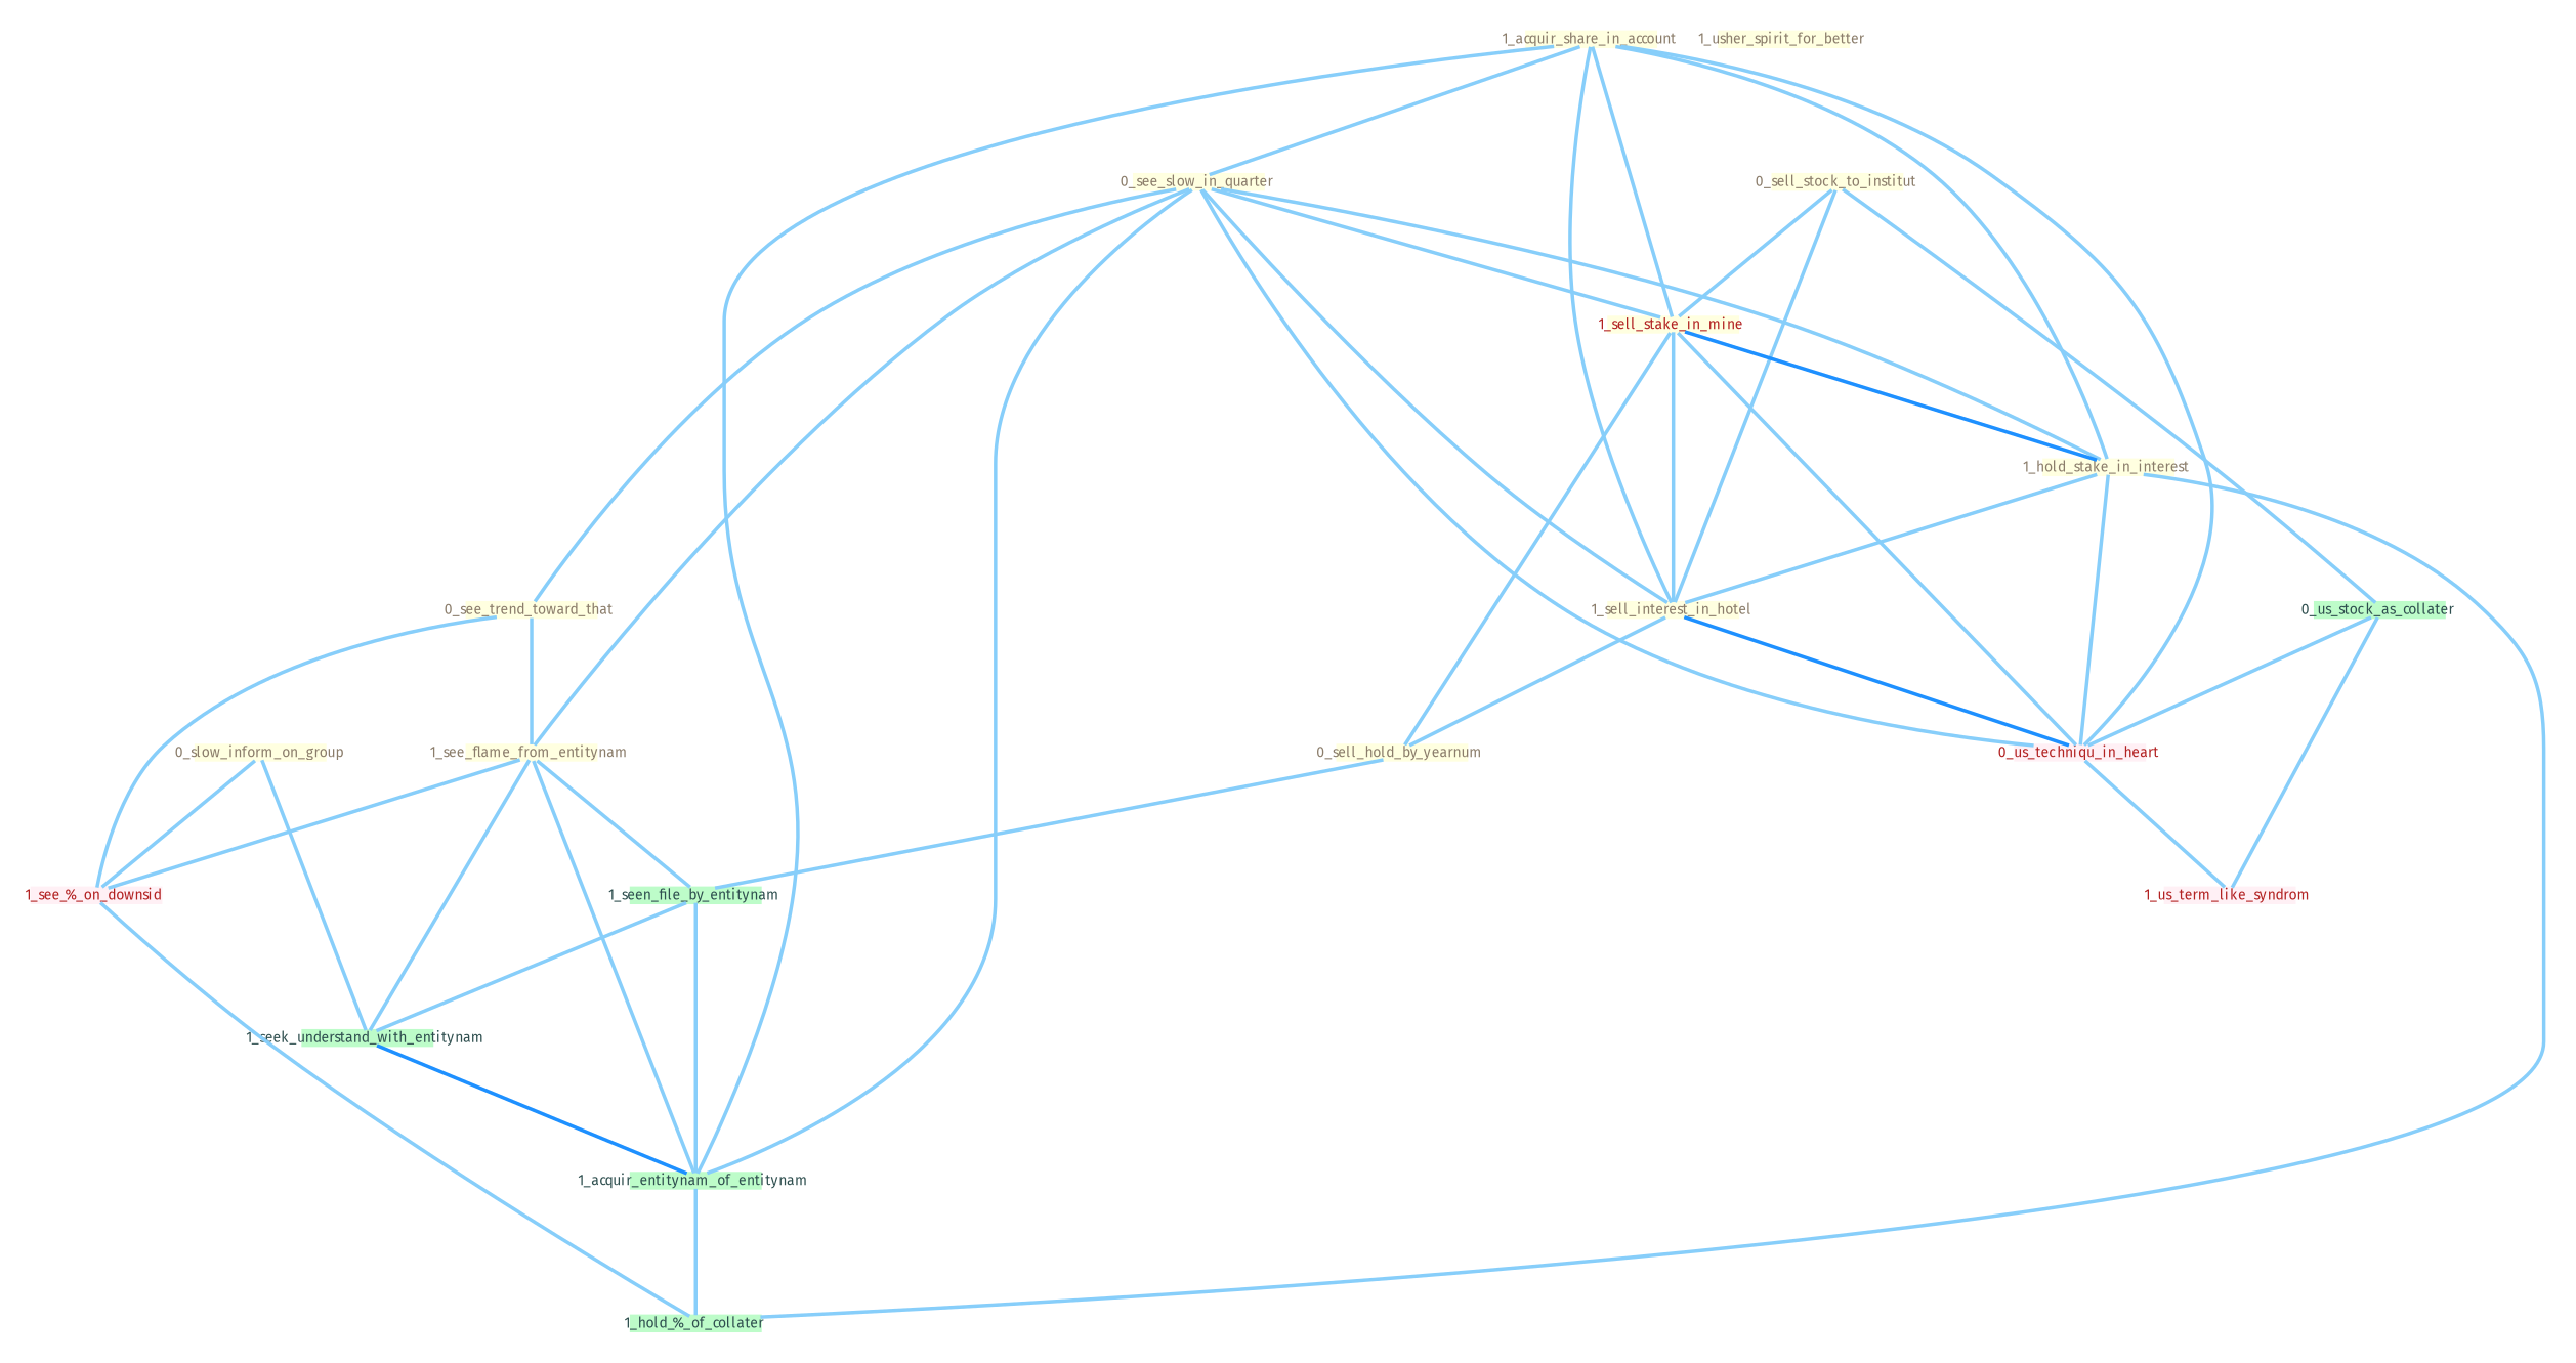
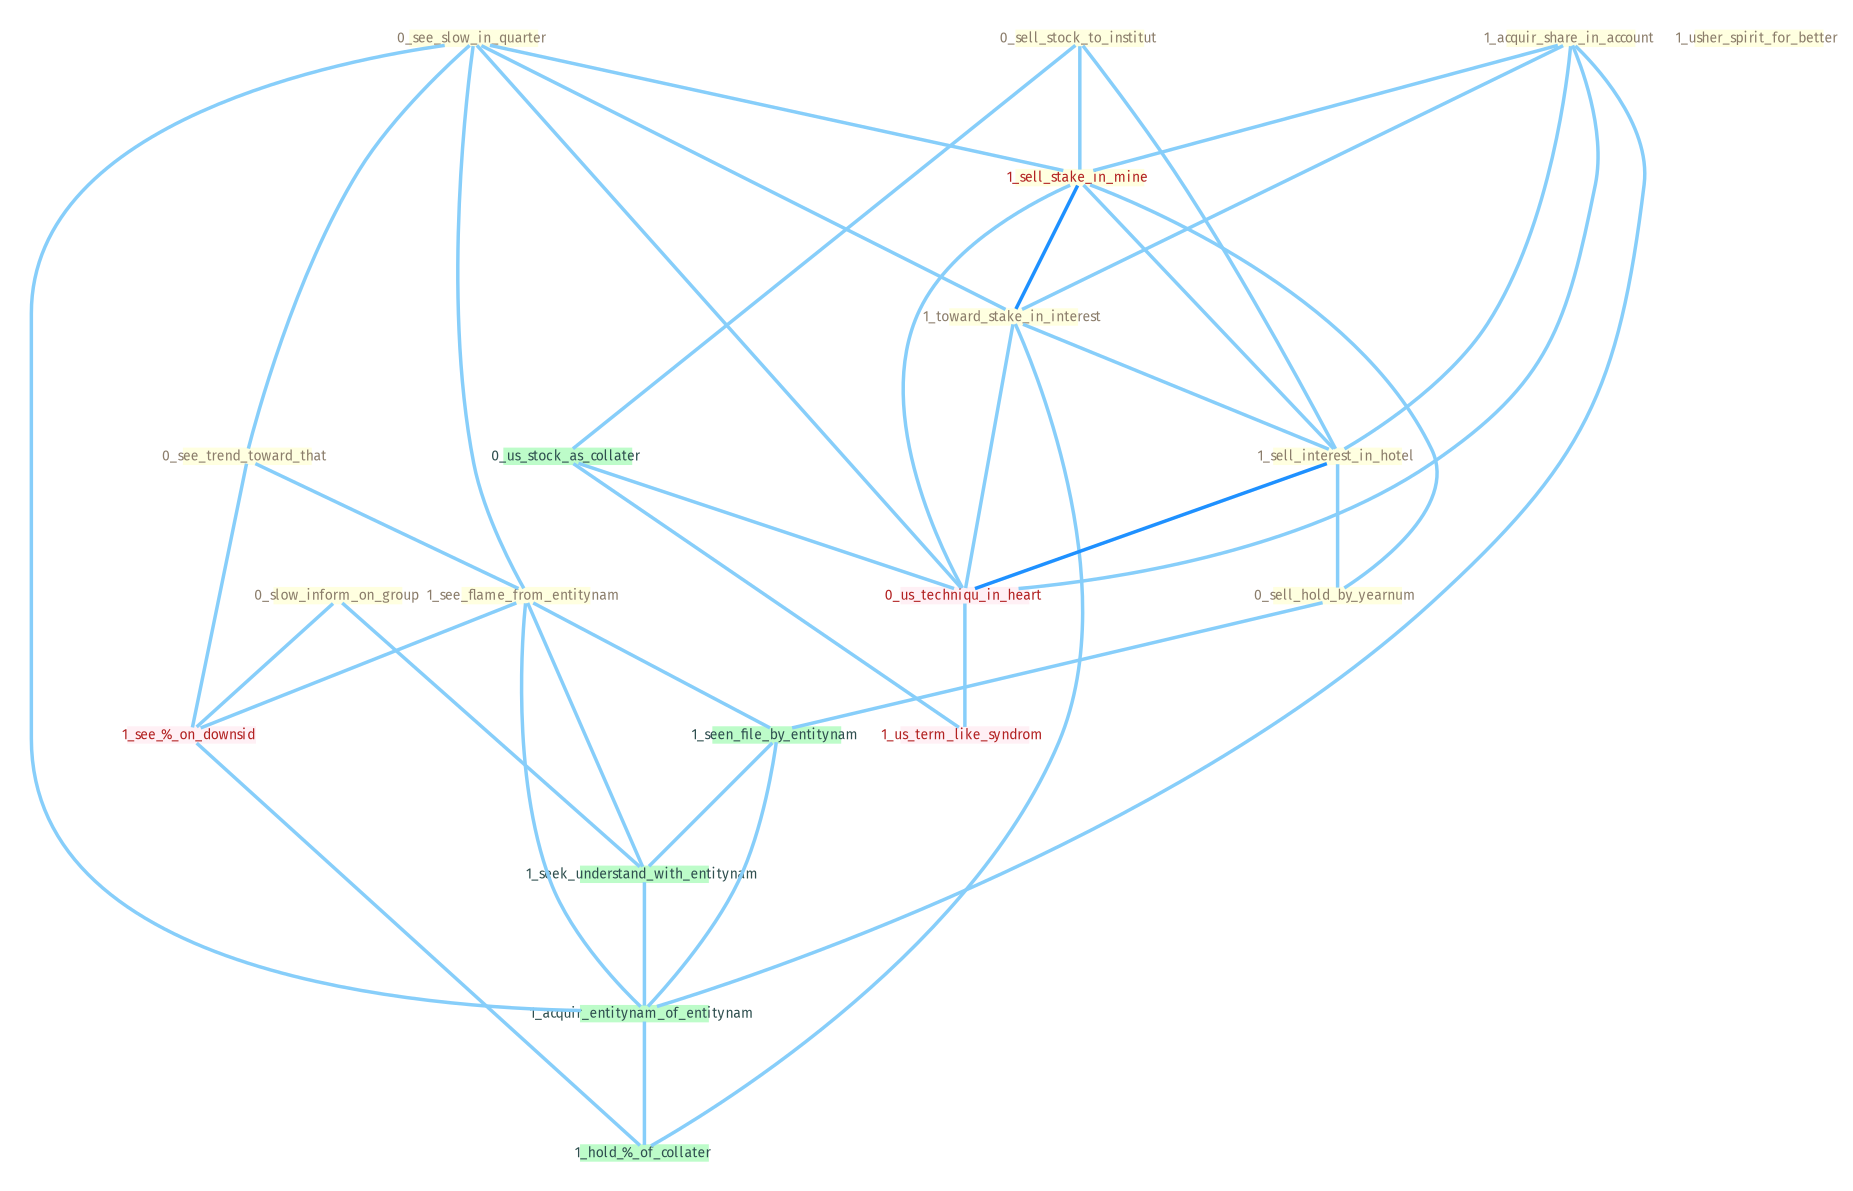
  graph {
    fontname="Fira Sans"
    node [color="#ffffe0" fixedsize=true fontcolor="#8b7d6b" fontname="Fira Sans" fontsize=4 shape=polygon style=filled]
    edge [color="#87cefa" fontname="Fira Sans" w=1]
    "0_sell_stock_to_institut " [height=.06 width=.5]
    "1_acquir_share_in_account " [height=.06 width=.5]
    "0_see_slow_in_quarter " [height=.06 width=.5]
    n4 [height=.06 label="0_slow_inform_on_group" width=.5]
    "0_see_trend_toward_that " [height=.06 width=.5]
    "1_see_flame_from_entitynam " [height=.06 width=.5]
    "1_usher_spirit_for_better " [height=.06 width=.5]
    "1_sell_stake_in_mine " [fontcolor="#b22222" height=.06 width=.5]
-   "1_hold_stake_in_interest " [height=.06 width=.5]
+   "1_hold_stake_in_interest " [height=.06 width=.5 label="1_toward_stake_in_interest"]
    "1_sell_interest_in_hotel " [height=.06 width=.5]
    "0_sell_hold_by_yearnum " [height=.06 width=.5]
    "0_us_techniqu_in_heart " [color="#fff0f5" fontcolor="#b22222" height=.06 width=.5]
    "1_see_%_on_downsid " [color="#fff0f5" fontcolor="#b22222" height=.06 width=.5]
    "1_us_term_like_syndrom " [color="#fff0f5" fontcolor="#b22222" height=.06 width=.5]
    "0_us_stock_as_collater " [color="#BDFCC9" fontcolor="#2f4f4f" height=.06 width=.5]
    "1_acquir_entitynam_of_entitynam " [color="#BDFCC9" fontcolor="#2f4f4f" height=.06 width=.5]
    "1_seek_understand_with_entitynam " [color="#BDFCC9" fontcolor="#2f4f4f" height=.06 width=.5]
    "1_seen_file_by_entitynam " [color="#BDFCC9" fontcolor="#2f4f4f" height=.06 width=.5]
    n19 [color="#BDFCC9" fontcolor="#2f4f4f" height=.06 label="1_hold_%_of_collater" width=.5]
    subgraph sub_1 {
      "0_sell_stock_to_institut "
      "1_acquir_share_in_account "
      "0_see_slow_in_quarter "
      n4
      "0_see_trend_toward_that "
      "1_see_flame_from_entitynam "
      "1_usher_spirit_for_better "
      "1_sell_stake_in_mine "
      "1_hold_stake_in_interest "
      "1_sell_interest_in_hotel "
      "0_sell_hold_by_yearnum "
    }
    subgraph sub_2 {
      "0_us_techniqu_in_heart "
      "1_see_%_on_downsid "
      "1_us_term_like_syndrom "
    }
    "0_sell_stock_to_institut " -- "1_sell_stake_in_mine "
    "0_sell_stock_to_institut " -- "1_sell_interest_in_hotel "
    "0_sell_stock_to_institut " -- "0_us_stock_as_collater "
-   "1_acquir_share_in_account " -- "0_see_slow_in_quarter "
    "1_acquir_share_in_account " -- "1_sell_stake_in_mine "
    "1_acquir_share_in_account " -- "1_hold_stake_in_interest "
    "1_acquir_share_in_account " -- "1_sell_interest_in_hotel "
    "1_acquir_share_in_account " -- "0_us_techniqu_in_heart "
    "1_acquir_share_in_account " -- "1_acquir_entitynam_of_entitynam "
    "0_see_slow_in_quarter " -- "0_see_trend_toward_that "
    "0_see_slow_in_quarter " -- "1_see_flame_from_entitynam "
    "0_see_slow_in_quarter " -- "1_sell_stake_in_mine "
    "0_see_slow_in_quarter " -- "1_hold_stake_in_interest "
-   "0_see_slow_in_quarter " -- "1_sell_interest_in_hotel "
    "0_see_slow_in_quarter " -- "0_us_techniqu_in_heart "
    "0_see_slow_in_quarter " -- "1_acquir_entitynam_of_entitynam "
    n4 -- "1_see_%_on_downsid "
    n4 -- "1_seek_understand_with_entitynam "
    "0_see_trend_toward_that " -- "1_see_flame_from_entitynam "
    "0_see_trend_toward_that " -- "1_see_%_on_downsid "
    "1_see_flame_from_entitynam " -- "1_see_%_on_downsid "
    "1_see_flame_from_entitynam " -- "1_acquir_entitynam_of_entitynam "
    "1_see_flame_from_entitynam " -- "1_seek_understand_with_entitynam "
    "1_see_flame_from_entitynam " -- "1_seen_file_by_entitynam "
    "1_sell_stake_in_mine " -- "1_hold_stake_in_interest " [color="#1e90ff" w=2]
    "1_sell_stake_in_mine " -- "1_sell_interest_in_hotel " [w=2]
    "1_sell_stake_in_mine " -- "0_sell_hold_by_yearnum "
    "1_sell_stake_in_mine " -- "0_us_techniqu_in_heart "
    "1_hold_stake_in_interest " -- "1_sell_interest_in_hotel "
    "1_hold_stake_in_interest " -- "0_us_techniqu_in_heart "
    "1_hold_stake_in_interest " -- n19
    "1_sell_interest_in_hotel " -- "0_sell_hold_by_yearnum "
    "1_sell_interest_in_hotel " -- "0_us_techniqu_in_heart " [color="#1e90ff"]
    "0_sell_hold_by_yearnum " -- "1_seen_file_by_entitynam "
    "0_us_techniqu_in_heart " -- "1_us_term_like_syndrom "
    "1_see_%_on_downsid " -- n19
    "0_us_stock_as_collater " -- "0_us_techniqu_in_heart "
    "0_us_stock_as_collater " -- "1_us_term_like_syndrom "
    "1_acquir_entitynam_of_entitynam " -- n19
-   "1_seek_understand_with_entitynam " -- "1_acquir_entitynam_of_entitynam " [color="#1e90ff"]
+   "1_seek_understand_with_entitynam " -- "1_acquir_entitynam_of_entitynam "
    "1_seen_file_by_entitynam " -- "1_acquir_entitynam_of_entitynam "
    "1_seen_file_by_entitynam " -- "1_seek_understand_with_entitynam "
  }
